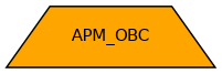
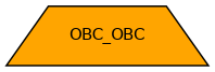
  digraph {
    rankdir=LR
-   n1 [color=black fillcolor=orange fontname=Helvetica fontsize=10 height=0.2 label=APM_OBC shape=trapezium style=filled width=0.4]
+   n1 [color=black fillcolor=orange fontname=Helvetica fontsize=10 height=0.2 label=OBC_OBC shape=trapezium style=filled width=0.4]
  }
